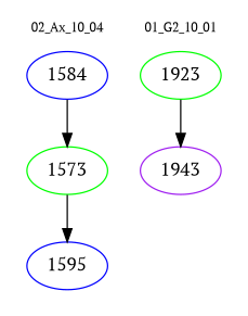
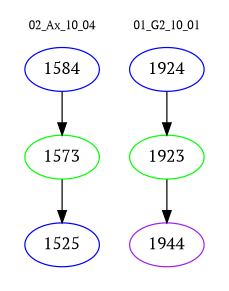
  digraph {
    fontname="PT Serif"
    node [color=blue fontname="PT Serif"]
    edge [color=black fontname="PT Serif"]
    n1 [label=1584]
    n2 [color=green label=1573]
-   n3 [label=1595]
+   n3 [label=1525]
+   n4 [label=1924]
    n5 [color=green label=1923]
-   n6 [color=purple label=1943]
+   n6 [color=purple label=1944]
    subgraph cluster_1 {
      color=white
      fontsize=10
      label="02_Ax_10_04"
      n1
      n2
      n3
    }
    subgraph cluster_2 {
      color=white
      fontsize=10
      label="01_G2_10_01"
+     n4
      n5
      n6
    }
    n1 -> n2
    n2 -> n3
+   n4 -> n5
    n5 -> n6
  }
